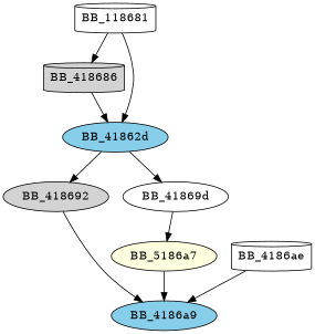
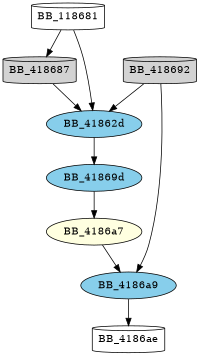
  digraph {
    node [fillcolor=skyblue shape=cylinder style=filled]
    n1 [fillcolor=white label=BB_118681]
-   BB_418687 [fillcolor=lightgrey label=BB_418686]
+   BB_418687 [fillcolor=lightgrey]
    n3 [label=BB_41862d shape=ellipse]
-   BB_418692 [fillcolor=lightgrey shape=ellipse]
-   BB_41869d [fillcolor=white shape=ellipse]
+   BB_418692 [fillcolor=lightgrey]
+   BB_41869d [shape=ellipse]
    BB_4186a9 [shape=ellipse]
-   BB_4186a7 [fillcolor=lightyellow shape=ellipse label=BB_5186a7]
+   BB_4186a7 [fillcolor=lightyellow shape=ellipse]
    BB_4186ae [fillcolor=white]
    n1 -> BB_418687
    n1 -> n3
    BB_418687 -> n3
-   n3 -> BB_418692
+   BB_418692 -> n3
    n3 -> BB_41869d
    BB_418692 -> BB_4186a9
    BB_41869d -> BB_4186a7
-   BB_4186ae -> BB_4186a9
+   BB_4186a9 -> BB_4186ae
    BB_4186a7 -> BB_4186a9
  }
